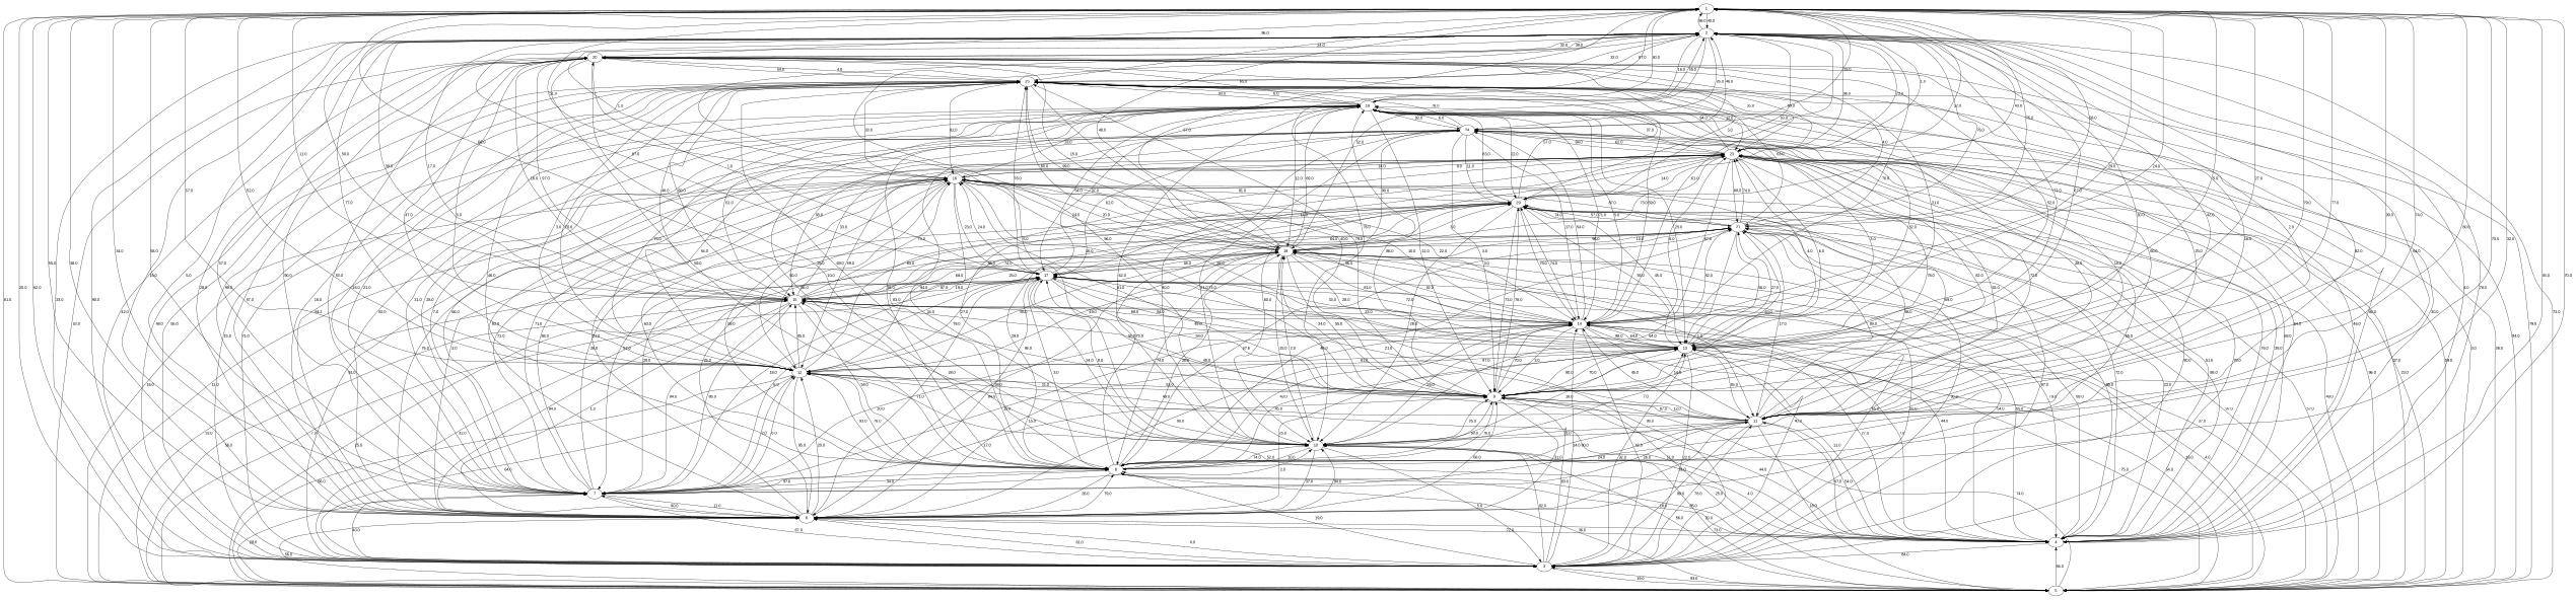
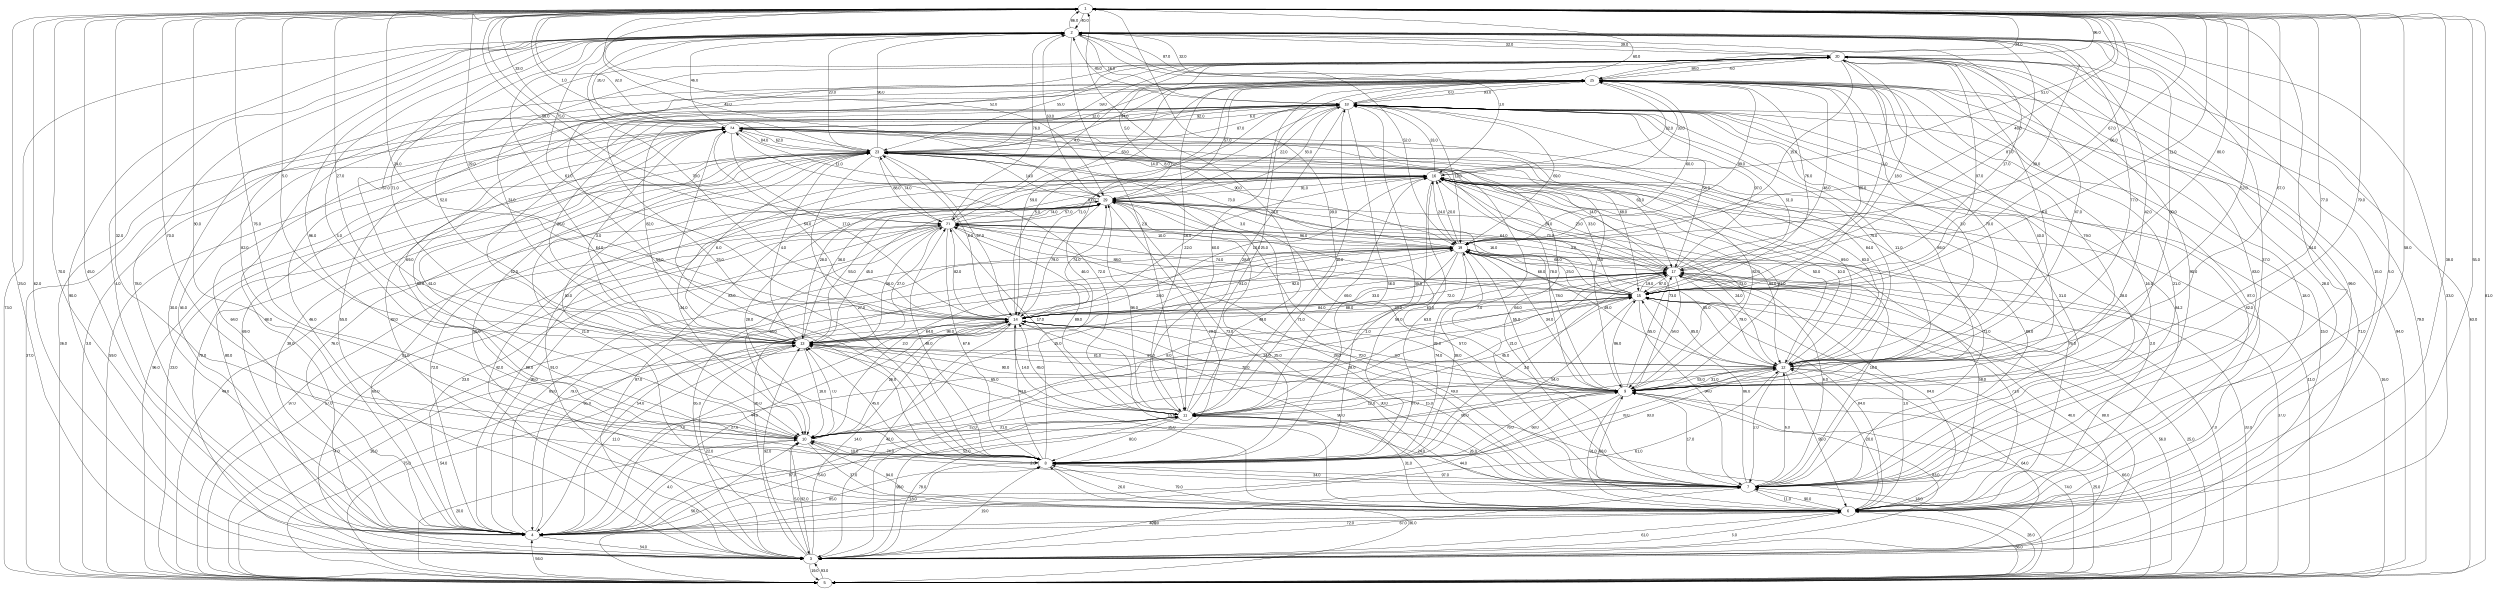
  strict digraph {
    fontname="Liberation Sans"
    node [fontname="Liberation Sans"]
    edge [fontname="Liberation Sans"]
    n1 [label=1]
    n2 [label=2]
    n3 [label=3]
    n4 [label=4]
    n5 [label=5]
    n6 [label=6]
    n7 [label=7]
    n8 [label=8]
    n9 [label=9]
    n10 [label=10]
    n11 [label=11]
    n12 [label=12]
    n13 [label=13]
    n14 [label=14]
    n15 [label=15]
    n16 [label=17]
    n17 [label=19]
    n18 [label=21]
    n19 [label=29]
    n20 [label=23]
    n21 [label=24]
    n22 [label=25]
    n23 [label=16]
    n24 [label=18]
    n25 [label=20]
    n1 -> n2 [label=40.0]
    n1 -> n3 [label=25.0]
    n1 -> n4 [label=45.0]
    n1 -> n5 [label=81.0]
    n1 -> n6 [label=38.0]
    n1 -> n7 [label=58.0]
    n1 -> n8 [label=32.0]
    n1 -> n9 [label=77.0]
    n1 -> n10 [label=76.0]
    n1 -> n11 [label=99.0]
    n1 -> n12 [label=52.0]
    n1 -> n13 [label=27.0]
    n1 -> n14 [label=29.0]
    n1 -> n15 [label=11.0]
    n1 -> n16 [label=66.0]
    n1 -> n17 [label=48.0]
    n1 -> n18 [label=75.0]
    n1 -> n19 [label=52.0]
-   n11 -> n20 [label=92.0]
+   n1 -> n20 [label=92.0]
    n1 -> n21 [label=33.0]
    n1 -> n22 [label=24.0]
    n2 -> n1 [label=86.0]
    n2 -> n3 [label=33.0]
    n2 -> n4 [label=4.0]
    n2 -> n6 [label=15.0]
    n2 -> n8 [label=82.0]
    n2 -> n9 [label=30.0]
    n2 -> n10 [label=5.0]
    n2 -> n11 [label=2.0]
    n2 -> n13 [label=71.0]
    n2 -> n14 [label=61.0]
    n2 -> n15 [label=39.0]
    n2 -> n17 [label=52.0]
    n2 -> n20 [label=23.0]
    n2 -> n21 [label=26.0]
    n2 -> n22 [label=32.0]
    n2 -> n23 [label=1.0]
    n2 -> n24 [label=16.0]
    n2 -> n25 [label=39.0]
    n3 -> n1 [label=62.0]
    n3 -> n2 [label=90.0]
    n3 -> n5 [label=19.0]
    n3 -> n6 [label=61.0]
    n3 -> n7 [label=40.0]
    n3 -> n8 [label=19.0]
    n3 -> n9 [label=83.0]
    n3 -> n10 [label=92.0]
    n3 -> n11 [label=78.0]
    n3 -> n12 [label=64.0]
    n3 -> n13 [label=92.0]
    n3 -> n14 [label=14.0]
    n3 -> n15 [label=32.0]
    n3 -> n16 [label=40.0]
    n3 -> n17 [label=26.0]
    n3 -> n19 [label=87.0]
    n3 -> n20 [label=80.0]
    n3 -> n22 [label=55.0]
    n3 -> n23 [label=91.0]
    n3 -> n24 [label=71.0]
    n4 -> n1 [label=70.0]
    n4 -> n2 [label=78.0]
    n4 -> n3 [label=84.0]
    n4 -> n6 [label=73.0]
    n4 -> n8 [label=85.0]
    n4 -> n10 [label=4.0]
    n4 -> n11 [label=87.0]
    n4 -> n12 [label=61.0]
    n4 -> n13 [label=11.0]
    n4 -> n14 [label=7.0]
    n4 -> n16 [label=65.0]
    n4 -> n17 [label=89.0]
    n4 -> n18 [label=23.0]
    n4 -> n19 [label=88.0]
    n4 -> n20 [label=38.0]
    n4 -> n21 [label=69.0]
    n4 -> n22 [label=46.0]
    n4 -> n24 [label=46.0]
    n5 -> n2 [label=73.0]
    n5 -> n3 [label=93.0]
    n5 -> n4 [label=56.0]
    n5 -> n6 [label=56.0]
    n5 -> n7 [label=28.0]
    n5 -> n8 [label=36.0]
    n5 -> n9 [label=74.0]
    n5 -> n10 [label=56.0]
    n5 -> n13 [label=54.0]
    n5 -> n14 [label=16.0]
    n5 -> n15 [label=25.0]
    n5 -> n16 [label=7.0]
    n5 -> n18 [label=97.0]
    n5 -> n19 [label=49.0]
    n5 -> n20 [label=23.0]
    n5 -> n21 [label=59.0]
    n5 -> n22 [label=94.0]
    n5 -> n23 [label=16.0]
    n5 -> n24 [label=36.0]
    n5 -> n25 [label=63.0]
    n6 -> n1 [label=55.0]
    n6 -> n2 [label=5.0]
    n6 -> n3 [label=6.0]
    n6 -> n4 [label=72.0]
    n6 -> n7 [label=90.0]
    n6 -> n8 [label=79.0]
    n6 -> n9 [label=68.0]
    n6 -> n10 [label=94.0]
    n6 -> n11 [label=31.0]
    n6 -> n12 [label=20.0]
    n6 -> n13 [label=25.0]
    n6 -> n14 [label=90.0]
    n6 -> n15 [label=84.0]
    n6 -> n16 [label=71.0]
-   n6 -> n19 [label=25.0]
+   n19 -> n6 [label=25.0]
    n6 -> n20 [label=21.0]
    n6 -> n21 [label=82.0]
    n6 -> n22 [label=18.0]
    n6 -> n23 [label=2.0]
    n6 -> n24 [label=82.0]
    n6 -> n25 [label=99.0]
    n7 -> n1 [label=34.0]
    n7 -> n2 [label=37.0]
    n7 -> n3 [label=67.0]
    n7 -> n6 [label=11.0]
    n7 -> n8 [label=97.0]
    n7 -> n9 [label=17.0]
    n7 -> n10 [label=2.0]
    n7 -> n11 [label=26.0]
    n7 -> n12 [label=6.0]
    n7 -> n14 [label=15.0]
    n7 -> n15 [label=86.0]
    n7 -> n16 [label=6.0]
    n7 -> n17 [label=18.0]
    n7 -> n18 [label=28.0]
    n7 -> n19 [label=26.0]
    n7 -> n20 [label=71.0]
    n7 -> n21 [label=7.0]
    n7 -> n22 [label=21.0]
    n7 -> n23 [label=88.0]
    n7 -> n24 [label=28.0]
    n7 -> n25 [label=90.0]
    n8 -> n1 [label=70.0]
    n8 -> n2 [label=64.0]
    n8 -> n4 [label=18.0]
    n8 -> n6 [label=26.0]
    n8 -> n7 [label=34.0]
    n8 -> n9 [label=68.0]
    n8 -> n10 [label=74.0]
    n8 -> n12 [label=78.0]
    n8 -> n13 [label=45.0]
    n8 -> n14 [label=43.0]
    n8 -> n17 [label=38.0]
    n8 -> n18 [label=48.0]
    n8 -> n19 [label=73.0]
    n8 -> n21 [label=83.0]
    n8 -> n22 [label=46.0]
    n8 -> n23 [label=63.0]
    n8 -> n24 [label=39.0]
    n8 -> n25 [label=25.0]
    n9 -> n1 [label=79.0]
    n9 -> n2 [label=42.0]
    n9 -> n4 [label=44.0]
    n9 -> n5 [label=25.0]
    n9 -> n6 [label=31.0]
    n9 -> n8 [label=76.0]
    n9 -> n11 [label=87.0]
    n9 -> n12 [label=53.0]
    n9 -> n13 [label=70.0]
    n9 -> n14 [label=70.0]
    n9 -> n15 [label=86.0]
    n9 -> n16 [label=55.0]
    n9 -> n17 [label=34.0]
    n9 -> n18 [label=63.0]
    n9 -> n19 [label=78.0]
    n9 -> n20 [label=82.0]
    n9 -> n22 [label=79.0]
    n9 -> n23 [label=81.0]
    n9 -> n24 [label=86.0]
    n10 -> n1 [label=80.0]
    n10 -> n2 [label=96.0]
    n10 -> n3 [label=5.0]
    n10 -> n5 [label=20.0]
    n10 -> n6 [label=37.0]
    n10 -> n8 [label=10.0]
    n10 -> n9 [label=85.0]
    n10 -> n13 [label=7.0]
    n10 -> n15 [label=28.0]
    n10 -> n16 [label=8.0]
    n10 -> n17 [label=2.0]
    n10 -> n21 [label=61.0]
    n11 -> n1 [label=74.0]
    n11 -> n3 [label=99.0]
    n11 -> n4 [label=54.0]
    n11 -> n5 [label=18.0]
    n11 -> n7 [label=24.0]
    n11 -> n8 [label=80.0]
    n11 -> n9 [label=12.0]
    n11 -> n10 [label=31.0]
    n11 -> n12 [label=49.0]
    n11 -> n13 [label=65.0]
    n11 -> n14 [label=45.0]
    n11 -> n15 [label=45.0]
    n11 -> n16 [label=21.0]
    n11 -> n18 [label=89.0]
    n11 -> n19 [label=98.0]
    n11 -> n21 [label=72.0]
    n11 -> n22 [label=25.0]
    n11 -> n23 [label=69.0]
    n11 -> n24 [label=10.0]
    n11 -> n25 [label=16.0]
    n12 -> n1 [label=67.0]
    n12 -> n2 [label=77.0]
    n12 -> n4 [label=52.0]
    n12 -> n5 [label=66.0]
    n12 -> n6 [label=95.0]
    n12 -> n7 [label=2.0]
    n12 -> n8 [label=93.0]
    n12 -> n9 [label=31.0]
    n12 -> n13 [label=81.0]
    n12 -> n15 [label=85.0]
    n12 -> n16 [label=79.0]
    n12 -> n17 [label=49.0]
    n12 -> n20 [label=83.0]
    n12 -> n22 [label=70.0]
    n12 -> n23 [label=10.0]
    n12 -> n24 [label=75.0]
    n12 -> n25 [label=6.0]
    n13 -> n1 [label=5.0]
    n13 -> n2 [label=67.0]
    n13 -> n3 [label=22.0]
    n13 -> n5 [label=75.0]
    n13 -> n9 [label=90.0]
    n13 -> n10 [label=18.0]
    n13 -> n12 [label=97.0]
    n13 -> n14 [label=64.0]
    n13 -> n18 [label=27.0]
    n13 -> n19 [label=55.0]
    n13 -> n20 [label=4.0]
    n13 -> n23 [label=36.0]
    n13 -> n24 [label=82.0]
    n13 -> n25 [label=52.0]
    n14 -> n1 [label=24.0]
    n14 -> n2 [label=70.0]
    n14 -> n3 [label=42.0]
    n14 -> n4 [label=27.0]
    n14 -> n5 [label=4.0]
    n14 -> n6 [label=15.0]
    n14 -> n7 [label=30.0]
    n14 -> n9 [label=3.0]
    n14 -> n10 [label=26.0]
    n14 -> n11 [label=14.0]
    n14 -> n13 [label=98.0]
    n14 -> n15 [label=88.0]
    n14 -> n16 [label=72.0]
    n14 -> n17 [label=92.0]
    n14 -> n18 [label=82.0]
    n14 -> n19 [label=74.0]
    n14 -> n20 [label=6.0]
    n14 -> n21 [label=54.0]
    n14 -> n23 [label=10.0]
    n14 -> n24 [label=5.0]
    n15 -> n1 [label=80.0]
    n15 -> n2 [label=17.0]
    n15 -> n4 [label=44.0]
    n15 -> n5 [label=56.0]
    n15 -> n6 [label=1.0]
    n15 -> n7 [label=94.0]
    n15 -> n8 [label=54.0]
    n15 -> n13 [label=49.0]
    n15 -> n14 [label=23.0]
    n15 -> n16 [label=19.0]
    n15 -> n17 [label=25.0]
    n15 -> n18 [label=88.0]
    n15 -> n19 [label=16.0]
    n15 -> n20 [label=33.0]
    n15 -> n22 [label=60.0]
    n15 -> n23 [label=73.0]
    n15 -> n25 [label=97.0]
    n16 -> n2 [label=87.0]
    n16 -> n3 [label=88.0]
    n16 -> n4 [label=54.0]
    n16 -> n5 [label=33.0]
    n16 -> n6 [label=84.0]
    n16 -> n8 [label=3.0]
    n16 -> n9 [label=54.0]
    n16 -> n10 [label=24.0]
    n16 -> n13 [label=84.0]
    n16 -> n14 [label=33.0]
    n16 -> n15 [label=97.0]
    n16 -> n20 [label=14.0]
    n16 -> n22 [label=76.0]
    n16 -> n23 [label=24.0]
    n16 -> n24 [label=97.0]
    n17 -> n1 [label=67.0]
    n17 -> n3 [label=65.0]
    n17 -> n4 [label=79.0]
    n17 -> n5 [label=37.0]
    n17 -> n6 [label=58.0]
    n17 -> n8 [label=74.0]
    n17 -> n9 [label=55.0]
    n17 -> n10 [label=15.0]
    n17 -> n11 [label=1.0]
    n17 -> n12 [label=55.0]
    n17 -> n13 [label=28.0]
    n17 -> n14 [label=81.0]
    n17 -> n15 [label=68.0]
    n17 -> n16 [label=68.0]
    n17 -> n18 [label=10.0]
    n17 -> n19 [label=3.0]
    n17 -> n20 [label=73.0]
    n17 -> n22 [label=99.0]
    n17 -> n23 [label=20.0]
    n17 -> n24 [label=69.0]
    n18 -> n1 [label=58.0]
    n18 -> n2 [label=76.0]
    n18 -> n3 [label=60.0]
    n18 -> n4 [label=95.0]
    n18 -> n5 [label=57.0]
    n18 -> n8 [label=67.6]
    n18 -> n10 [label=64.0]
    n18 -> n11 [label=17.0]
+   n18 -> n12 [label=24.0]
    n18 -> n13 [label=56.0]
    n18 -> n15 [label=74.0]
    n18 -> n16 [label=3.0]
    n18 -> n17 [label=96.0]
    n18 -> n19 [label=57.0]
    n18 -> n20 [label=74.0]
    n18 -> n22 [label=63.0]
    n18 -> n23 [label=87.0]
    n19 -> n1 [label=43.0]
    n19 -> n2 [label=63.0]
    n19 -> n4 [label=72.0]
    n19 -> n7 [label=57.0]
    n19 -> n8 [label=29.0]
    n19 -> n9 [label=73.0]
    n19 -> n10 [label=28.0]
    n19 -> n12 [label=94.0]
    n19 -> n13 [label=45.0]
    n19 -> n14 [label=79.0]
    n19 -> n16 [label=64.0]
    n19 -> n18 [label=74.0]
    n19 -> n20 [label=14.0]
    n19 -> n22 [label=57.0]
    n19 -> n24 [label=83.0]
    n20 -> n1 [label=1.0]
    n20 -> n2 [label=96.0]
    n20 -> n3 [label=70.0]
    n20 -> n4 [label=76.0]
    n20 -> n5 [label=96.0]
    n20 -> n6 [label=55.0]
    n20 -> n8 [label=27.0]
    n20 -> n9 [label=78.0]
    n20 -> n10 [label=60.0]
    n20 -> n12 [label=89.0]
    n20 -> n13 [label=6.0]
    n20 -> n14 [label=67.0]
    n20 -> n18 [label=88.0]
    n20 -> n21 [label=62.0]
    n20 -> n22 [label=94.0]
    n20 -> n23 [label=14.0]
    n20 -> n24 [label=87.0]
    n20 -> n25 [label=59.0]
    n21 -> n2 [label=46.0]
    n21 -> n5 [label=37.0]
    n21 -> n7 [label=66.0]
    n21 -> n9 [label=3.0]
    n21 -> n10 [label=90.0]
    n21 -> n12 [label=84.0]
    n21 -> n13 [label=3.0]
    n21 -> n14 [label=17.0]
    n21 -> n15 [label=68.0]
    n21 -> n16 [label=62.0]
    n21 -> n17 [label=90.0]
    n21 -> n19 [label=11.0]
    n21 -> n20 [label=84.0]
-   n21 -> n22 [label=78.0]
    n21 -> n24 [label=6.0]
    n22 -> n2 [label=87.0]
    n22 -> n3 [label=48.0]
    n22 -> n4 [label=30.0]
    n22 -> n6 [label=87.0]
    n22 -> n7 [label=16.0]
    n22 -> n9 [label=40.0]
    n22 -> n10 [label=69.0]
    n22 -> n11 [label=60.0]
    n22 -> n12 [label=3.0]
    n22 -> n14 [label=59.0]
    n22 -> n15 [label=48.0]
    n22 -> n17 [label=60.0]
    n22 -> n20 [label=12.0]
    n22 -> n23 [label=82.0]
    n22 -> n24 [label=93.0]
    n22 -> n25 [label=4.0]
    n23 -> n1 [label=51.0]
-   n25 -> n3 [label=42.0]
+   n23 -> n3 [label=42.0]
    n23 -> n4 [label=51.0]
    n23 -> n5 [label=11.0]
    n23 -> n6 [label=76.0]
    n23 -> n7 [label=71.0]
    n23 -> n8 [label=59.0]
    n23 -> n9 [label=73.0]
    n23 -> n10 [label=34.0]
    n23 -> n12 [label=50.0]
    n23 -> n13 [label=28.0]
    n23 -> n14 [label=22.0]
    n23 -> n16 [label=23.0]
    n23 -> n17 [label=24.0]
    n23 -> n19 [label=91.0]
    n23 -> n20 [label=8.0]
    n23 -> n22 [label=33.0]
    n23 -> n24 [label=33.0]
    n24 -> n1 [label=60.0]
    n24 -> n2 [label=45.0]
    n24 -> n3 [label=15.0]
    n24 -> n4 [label=64.0]
    n24 -> n5 [label=3.0]
    n24 -> n6 [label=84.2]
    n24 -> n7 [label=31.0]
    n24 -> n8 [label=56.0]
    n24 -> n9 [label=11.0]
    n24 -> n10 [label=62.0]
    n24 -> n11 [label=28.0]
    n24 -> n13 [label=25.0]
    n24 -> n14 [label=71.0]
    n24 -> n15 [label=61.0]
    n24 -> n16 [label=54.0]
    n24 -> n17 [label=12.0]
    n24 -> n19 [label=22.0]
    n24 -> n21 [label=92.0]
    n24 -> n22 [label=6.0]
-   n24 -> n25 [label=65.0]
    n25 -> n1 [label=96.0]
    n25 -> n2 [label=32.0]
    n25 -> n5 [label=79.0]
    n25 -> n6 [label=28.0]
    n25 -> n7 [label=83.0]
    n25 -> n8 [label=59.0]
    n25 -> n12 [label=47.0]
    n25 -> n13 [label=31.0]
    n25 -> n15 [label=18.0]
    n25 -> n16 [label=1.0]
    n25 -> n17 [label=15.0]
    n25 -> n18 [label=4.0]
    n25 -> n19 [label=5.0]
    n25 -> n20 [label=55.0]
    n25 -> n22 [label=84.0]
  }
